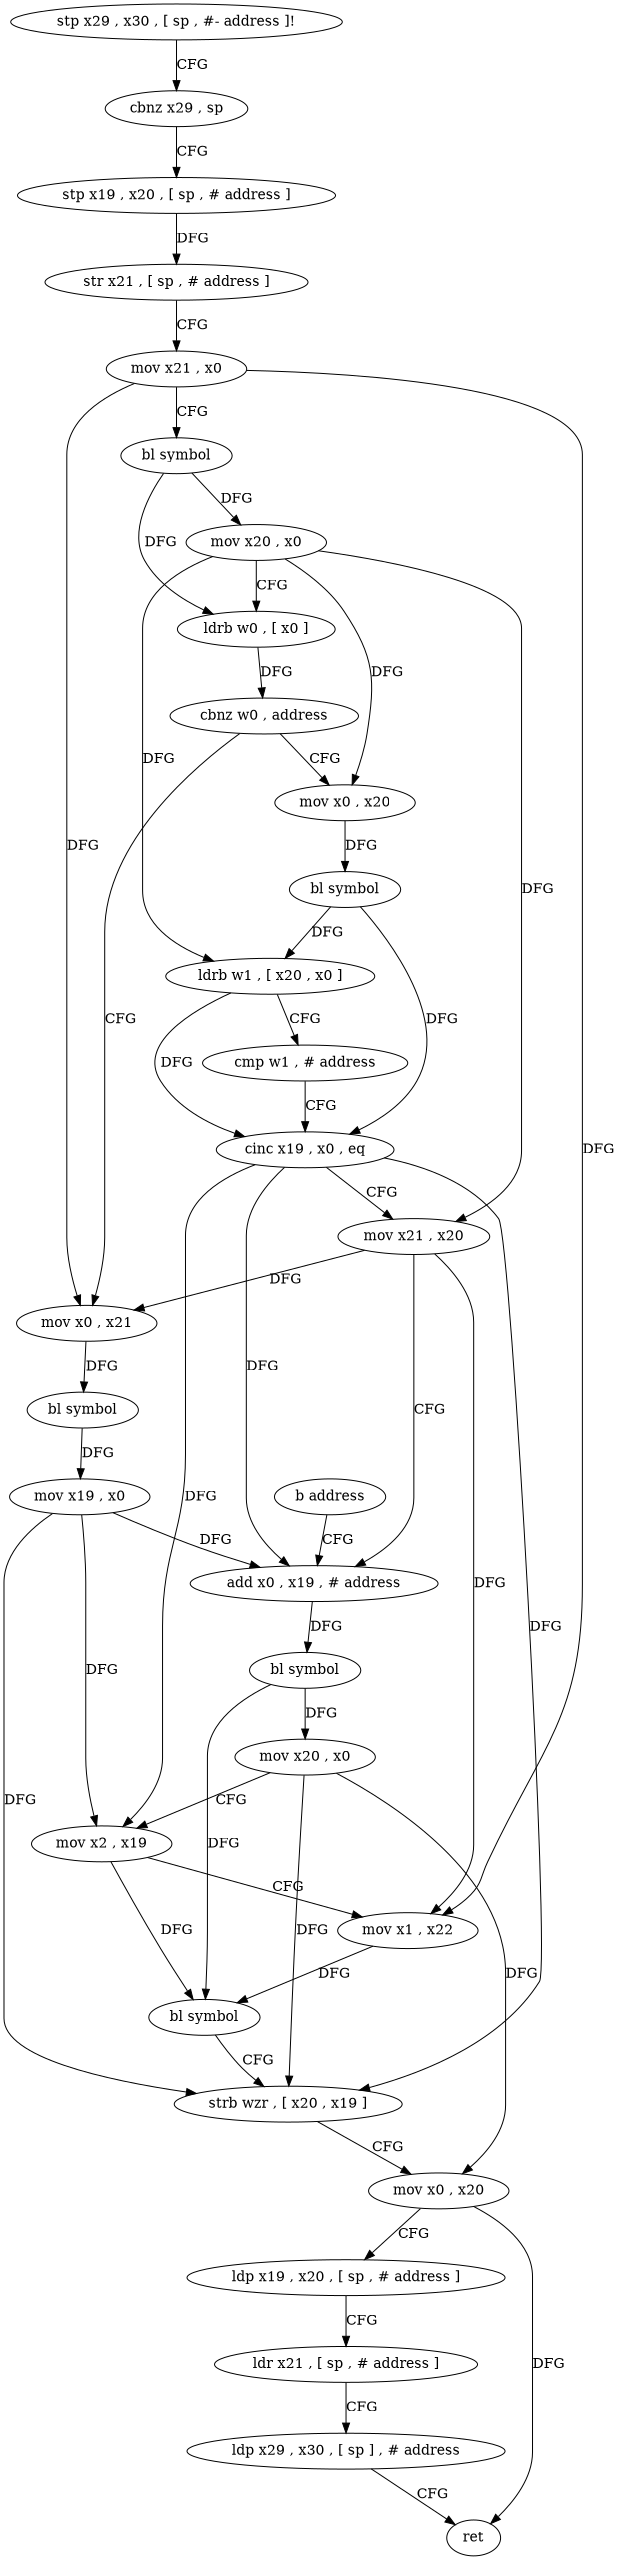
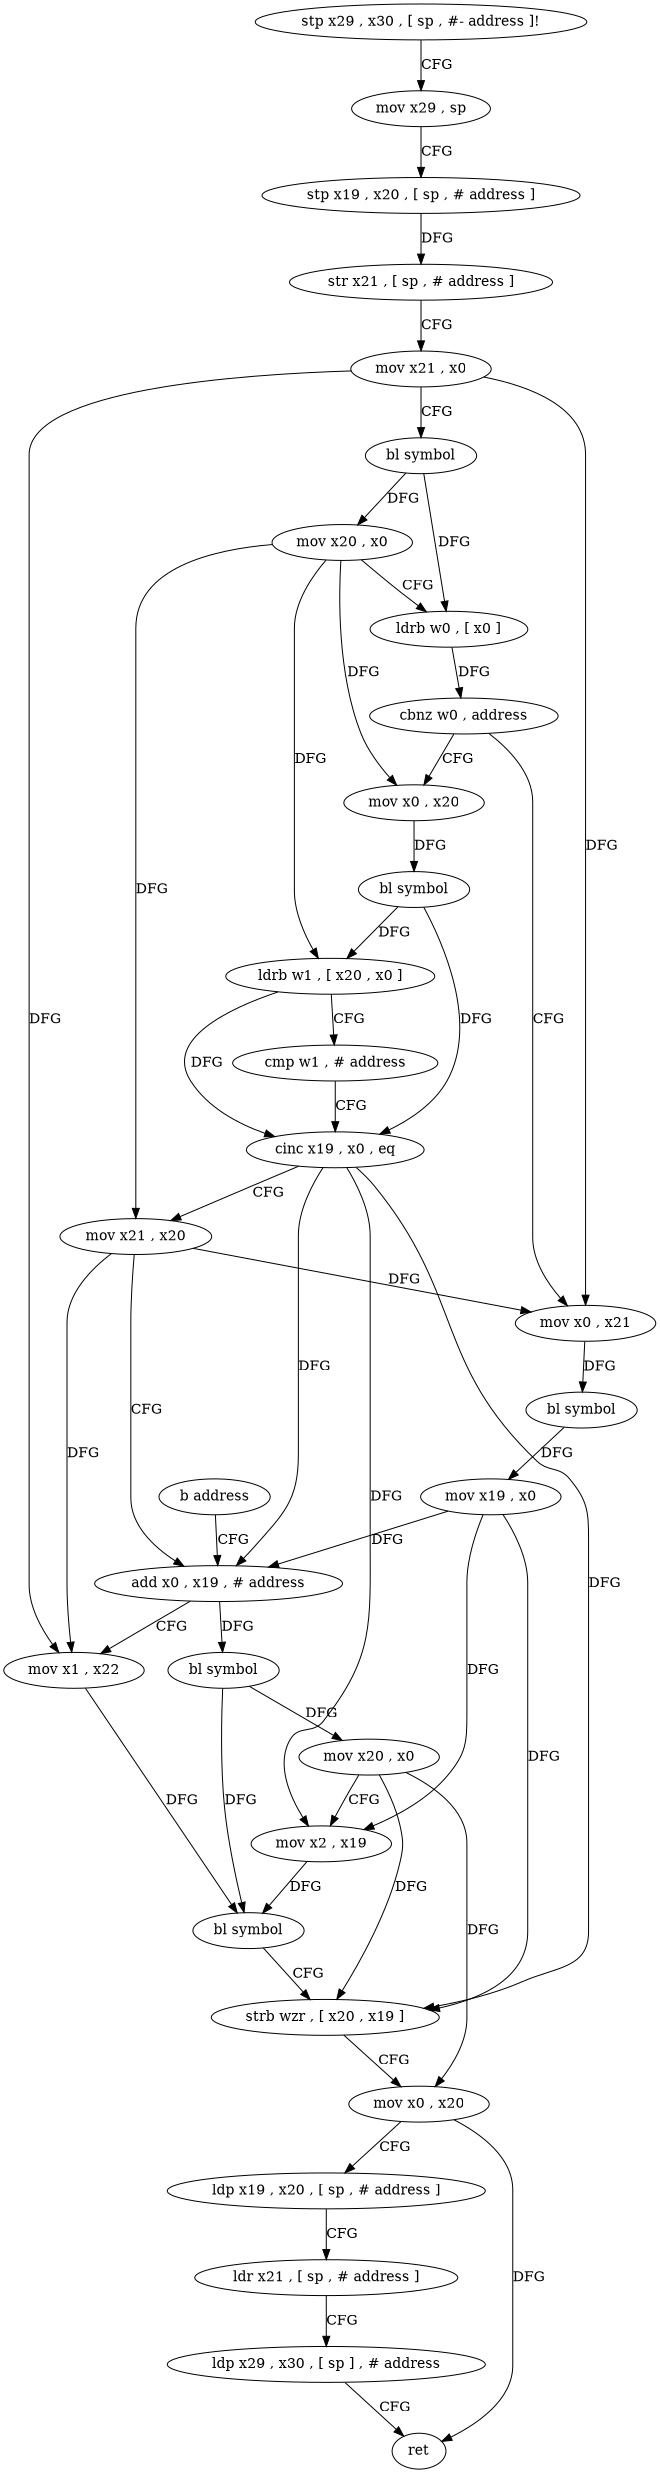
  digraph {
    n1 [label="stp x29 , x30 , [ sp , #- address ]!"]
-   n2 [label="cbnz x29 , sp"]
+   n2 [label="mov x29 , sp"]
    n3 [label="stp x19 , x20 , [ sp , # address ]"]
    n4 [label="str x21 , [ sp , # address ]"]
    n5 [label="mov x21 , x0"]
    n6 [label="bl symbol"]
    n7 [label="mov x0 , x21"]
    n8 [label="mov x1 , x22"]
    n9 [label="mov x20 , x0"]
    n10 [label="ldrb w0 , [ x0 ]"]
    n11 [label="bl symbol"]
    n12 [label="bl symbol"]
    n13 [label="mov x0 , x20"]
    n14 [label="ldrb w1 , [ x20 , x0 ]"]
    n15 [label="mov x21 , x20"]
    n16 [label="cbnz w0 , address"]
    n17 [label="bl symbol"]
    n18 [label="cinc x19 , x0 , eq"]
    n19 [label="cmp w1 , # address"]
    n20 [label="add x0 , x19 , # address"]
    n21 [label="mov x19 , x0"]
    n22 [label="mov x2 , x19"]
    n23 [label="strb wzr , [ x20 , x19 ]"]
    n24 [label="bl symbol"]
    n25 [label="mov x0 , x20"]
    n26 [label="b address"]
    n27 [label="mov x20 , x0"]
    n28 [label="ldp x19 , x20 , [ sp , # address ]"]
    n29 [label=ret]
    n30 [label="ldr x21 , [ sp , # address ]"]
    n31 [label="ldp x29 , x30 , [ sp ] , # address"]
    n1 -> n2 [label=CFG]
    n2 -> n3 [label=CFG]
    n3 -> n4 [label=DFG]
    n4 -> n5 [label=CFG]
    n5 -> n6 [label=CFG]
    n5 -> n7 [label=DFG]
    n5 -> n8 [label=DFG]
    n6 -> n9 [label=DFG]
    n6 -> n10 [label=DFG]
    n7 -> n11 [label=DFG]
    n8 -> n12 [label=DFG]
    n9 -> n10 [label=CFG]
    n9 -> n13 [label=DFG]
    n9 -> n14 [label=DFG]
    n9 -> n15 [label=DFG]
    n10 -> n16 [label=DFG]
    n11 -> n21 [label=DFG]
    n12 -> n23 [label=CFG]
    n13 -> n17 [label=DFG]
    n14 -> n18 [label=DFG]
    n14 -> n19 [label=CFG]
    n15 -> n7 [label=DFG]
    n15 -> n8 [label=DFG]
    n15 -> n20 [label=CFG]
    n16 -> n7 [label=CFG]
    n16 -> n13 [label=CFG]
    n17 -> n14 [label=DFG]
    n17 -> n18 [label=DFG]
    n18 -> n15 [label=CFG]
    n18 -> n20 [label=DFG]
    n18 -> n22 [label=DFG]
    n18 -> n23 [label=DFG]
    n19 -> n18 [label=CFG]
    n20 -> n24 [label=DFG]
    n21 -> n20 [label=DFG]
    n21 -> n22 [label=DFG]
    n21 -> n23 [label=DFG]
-   n22 -> n8 [label=CFG]
+   n20 -> n8 [label=CFG]
    n22 -> n12 [label=DFG]
    n23 -> n25 [label=CFG]
    n24 -> n12 [label=DFG]
    n24 -> n27 [label=DFG]
    n25 -> n28 [label=CFG]
    n25 -> n29 [label=DFG]
    n26 -> n20 [label=CFG]
    n27 -> n22 [label=CFG]
    n27 -> n23 [label=DFG]
    n27 -> n25 [label=DFG]
    n28 -> n30 [label=CFG]
    n30 -> n31 [label=CFG]
    n31 -> n29 [label=CFG]
  }
